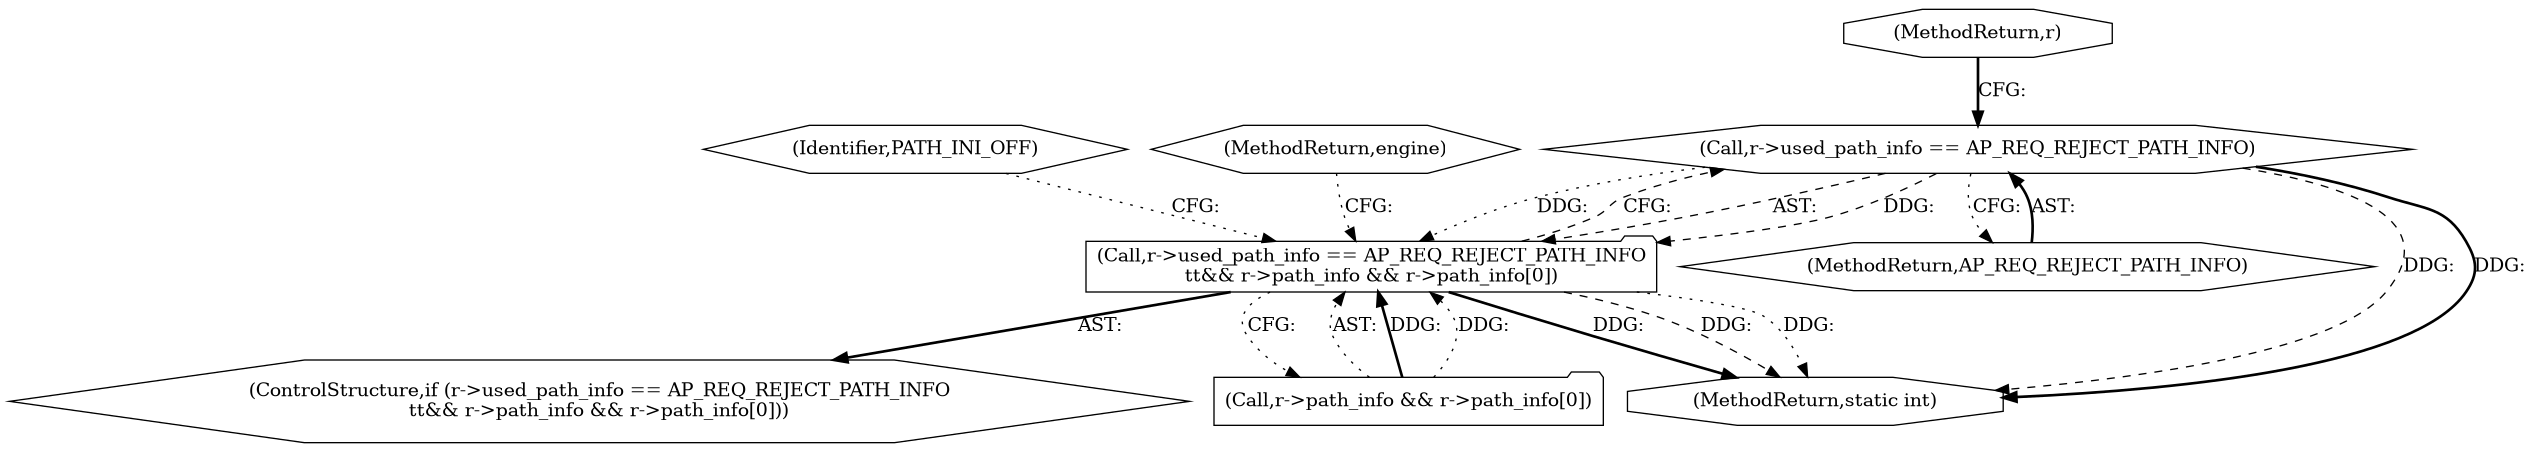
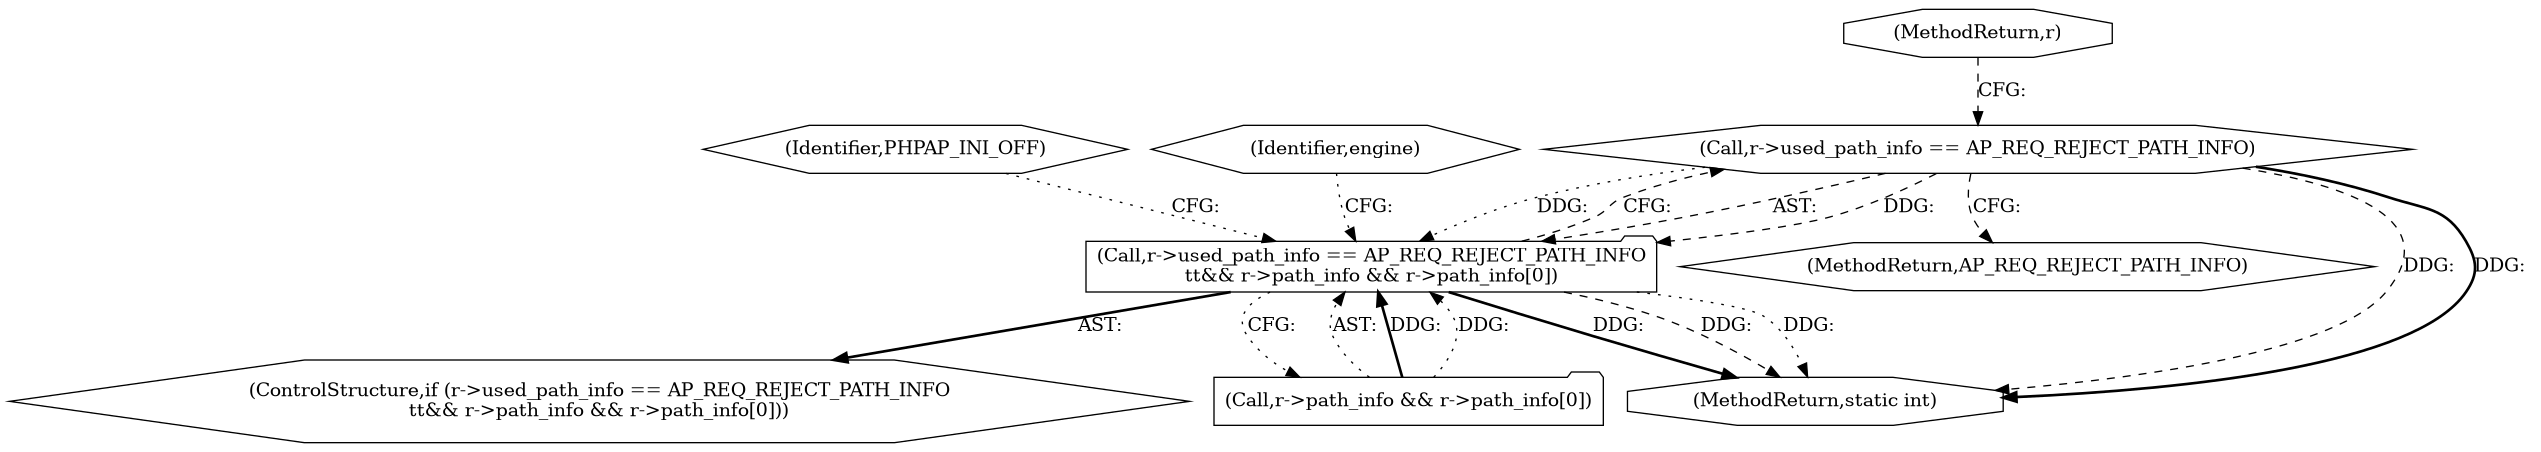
  digraph {
    fontname="DejaVu Serif"
    node [fontname="DejaVu Serif" shape=hexagon]
    edge [fontname="DejaVu Serif" style=dotted]
    n1 [label="(Call,r->used_path_info == AP_REQ_REJECT_PATH_INFO)"]
    n2 [label="(Call,r->used_path_info == AP_REQ_REJECT_PATH_INFO\n\t\t&& r->path_info && r->path_info[0])" shape=folder]
    n3 [label="(MethodReturn,AP_REQ_REJECT_PATH_INFO)"]
    n4 [label="(MethodReturn,static int)" shape=octagon]
    n5 [label="(ControlStructure,if (r->used_path_info == AP_REQ_REJECT_PATH_INFO\n\t\t&& r->path_info && r->path_info[0]))"]
    n6 [label="(Call,r->path_info && r->path_info[0])" shape=folder]
-   n7 [label="(Identifier,PATH_INI_OFF)"]
-   n8 [label="(MethodReturn,engine)"]
+   n7 [label="(Identifier,PHPAP_INI_OFF)"]
+   n8 [label="(Identifier,engine)"]
    n9 [label="(MethodReturn,r)" shape=octagon]
    n1 -> n2 [label="AST: " style=dashed]
    n1 -> n2 [label="DDG: " style=dashed]
    n1 -> n2 [label="DDG: "]
-   n1 -> n3 [label="CFG: "]
+   n1 -> n3 [label="CFG: " style=dashed]
    n1 -> n4 [label="DDG: " style=dashed]
    n1 -> n4 [label="DDG: " style=bold]
    n2 -> n1 [label="CFG: " style=dashed]
    n2 -> n4 [label="DDG: " style=dashed]
    n2 -> n4 [label="DDG: "]
    n2 -> n4 [label="DDG: " style=bold]
    n2 -> n5 [label="AST: " style=bold]
    n2 -> n6 [label="CFG: "]
-   n3 -> n1 [label="AST: " style=bold]
    n6 -> n2 [label="AST: "]
    n6 -> n2 [label="DDG: " style=bold]
    n6 -> n2 [label="DDG: "]
    n7 -> n2 [label="CFG: "]
    n8 -> n2 [label="CFG: "]
-   n9 -> n1 [label="CFG: " style=bold]
+   n9 -> n1 [label="CFG: " style=dashed]
  }
